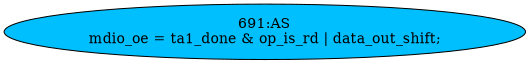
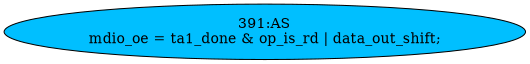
  strict digraph {
-   n1 [ast="<pyverilog.vparser.ast.Assign object at 0x7f2608ceea90>" def_var="['mdio_oe']" fillcolor=deepskyblue label="691:AS\nmdio_oe = ta1_done & op_is_rd | data_out_shift;" statements="[]" style=filled typ=Assign use_var="['ta1_done', 'op_is_rd', 'data_out_shift']"]
+   n1 [ast="<pyverilog.vparser.ast.Assign object at 0x7f2608ceea90>" def_var="['mdio_oe']" fillcolor=deepskyblue label="391:AS\nmdio_oe = ta1_done & op_is_rd | data_out_shift;" statements="[]" style=filled typ=Assign use_var="['ta1_done', 'op_is_rd', 'data_out_shift']"]
  }
